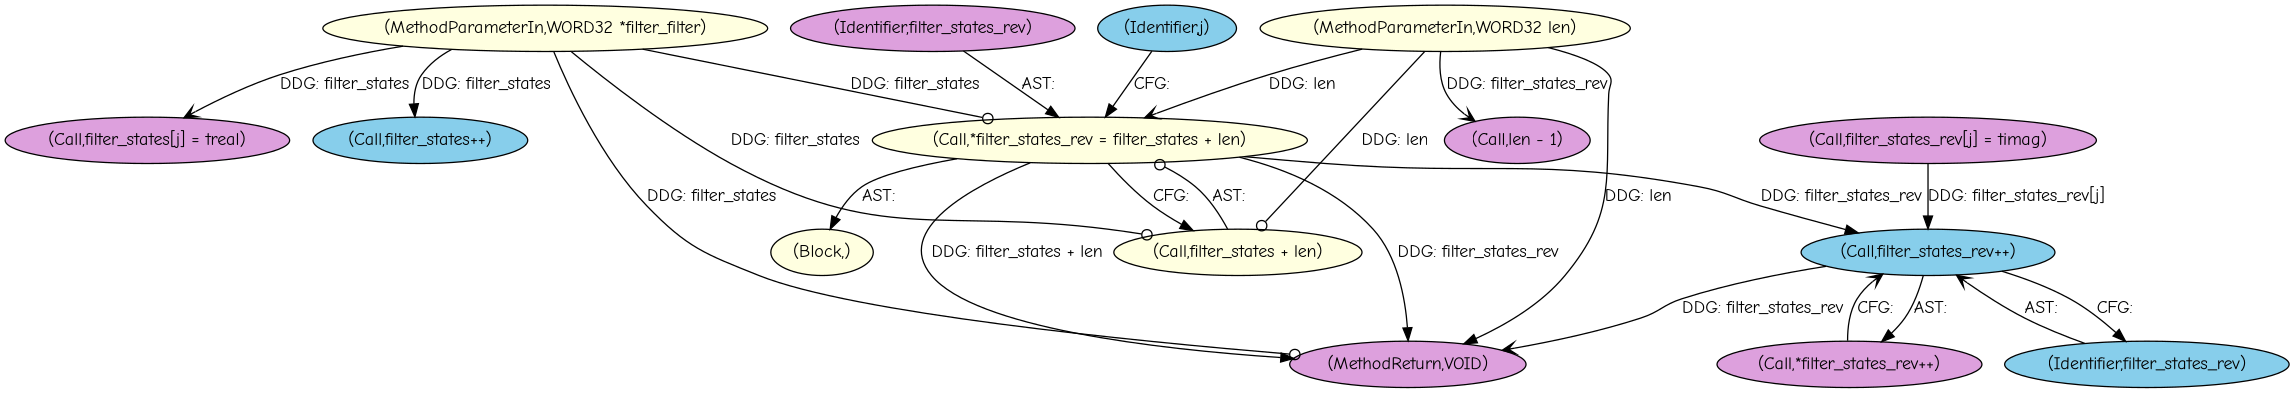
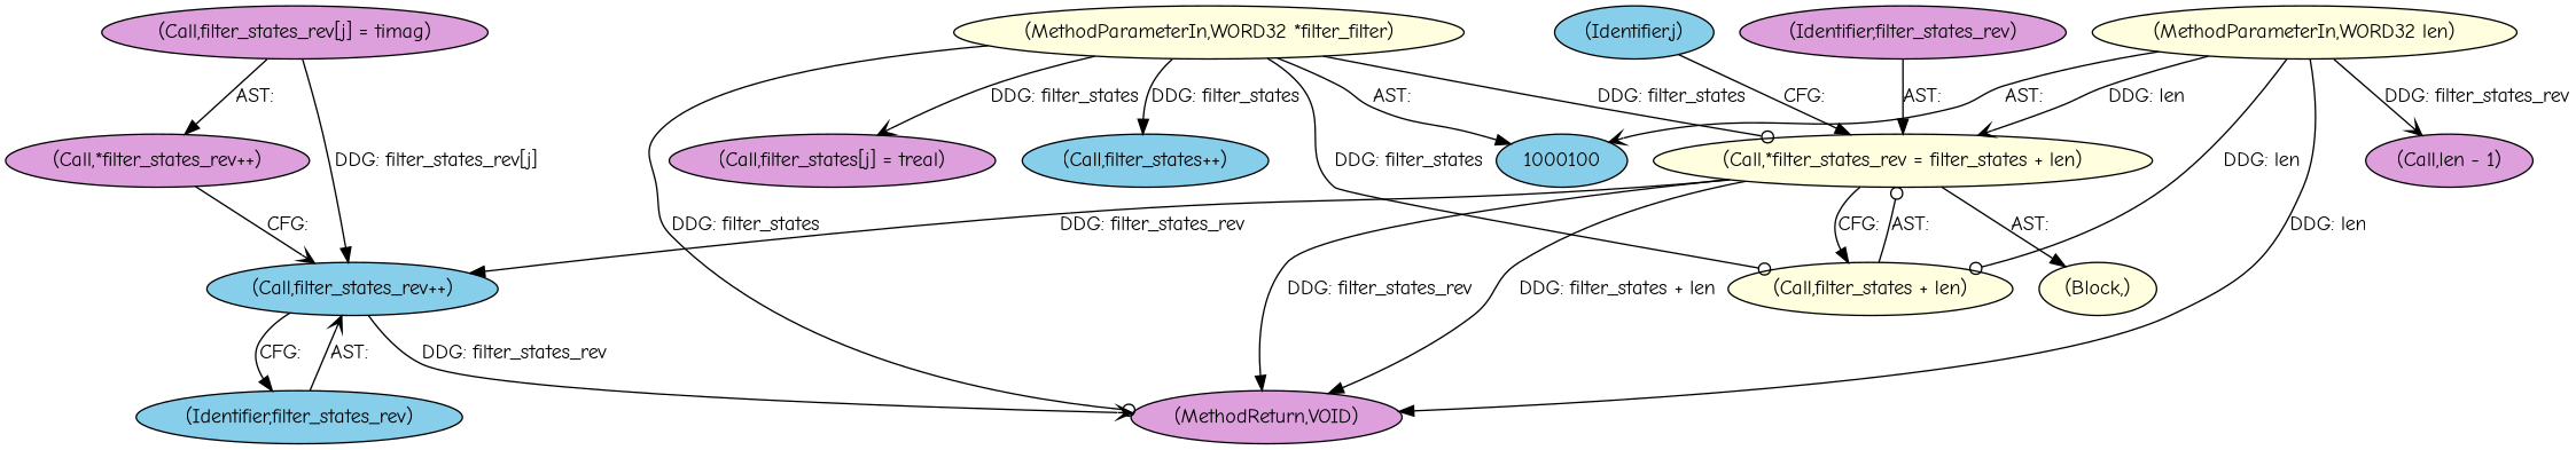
  digraph {
    fontname="Comic Neue"
    node [fillcolor=plum fontname="Comic Neue" style=filled]
    edge [arrowhead=normal fontname="Comic Neue"]
    n1 [fillcolor=lightyellow label="(Call,*filter_states_rev = filter_states + len)"]
    n2 [fillcolor=skyblue label="(Call,filter_states_rev++)"]
    n3 [fillcolor=lightyellow label="(Call,filter_states + len)"]
    n4 [label="(MethodReturn,VOID)"]
    n5 [fillcolor=lightyellow label="(Block,)"]
    n6 [label="(Call,*filter_states_rev++)"]
    n7 [fillcolor=skyblue label="(Identifier,filter_states_rev)"]
    n8 [fillcolor=lightyellow label="(MethodParameterIn,WORD32 *filter_filter)"]
    n9 [label="(Call,filter_states[j] = treal)"]
    n10 [fillcolor=skyblue label="(Call,filter_states++)"]
+   1000100 [fillcolor=skyblue]
    n12 [fillcolor=lightyellow label="(MethodParameterIn,WORD32 len)"]
    n13 [label="(Call,len - 1)"]
    n14 [label="(Call,filter_states_rev[j] = timag)"]
    n15 [label="(Identifier,filter_states_rev)"]
    n16 [fillcolor=skyblue label="(Identifier,j)"]
    n1 -> n2 [label="DDG: filter_states_rev"]
    n1 -> n3 [label="CFG: "]
    n1 -> n4 [label="DDG: filter_states_rev"]
    n1 -> n4 [label="DDG: filter_states + len"]
    n1 -> n5 [label="AST: "]
    n2 -> n4 [arrowhead=vee label="DDG: filter_states_rev"]
-   n2 -> n6 [label="AST: "]
+   n14 -> n6 [label="AST: "]
    n2 -> n7 [label="CFG: "]
    n3 -> n1 [arrowhead=odot label="AST: "]
    n6 -> n2 [arrowhead=vee label="CFG: "]
    n7 -> n2 [arrowhead=vee label="AST: "]
    n8 -> n1 [arrowhead=odot label="DDG: filter_states"]
    n8 -> n3 [arrowhead=odot label="DDG: filter_states"]
    n8 -> n4 [arrowhead=odot label="DDG: filter_states"]
    n8 -> n9 [arrowhead=vee label="DDG: filter_states"]
    n8 -> n10 [label="DDG: filter_states"]
+   n8 -> 1000100 [label="AST: "]
    n12 -> n1 [arrowhead=vee label="DDG: len"]
    n12 -> n3 [arrowhead=odot label="DDG: len"]
    n12 -> n4 [label="DDG: len"]
+   n12 -> 1000100 [arrowhead=vee label="AST: "]
    n12 -> n13 [arrowhead=vee label="DDG: filter_states_rev"]
    n14 -> n2 [label="DDG: filter_states_rev[j]"]
    n15 -> n1 [label="AST: "]
    n16 -> n1 [label="CFG: "]
  }
